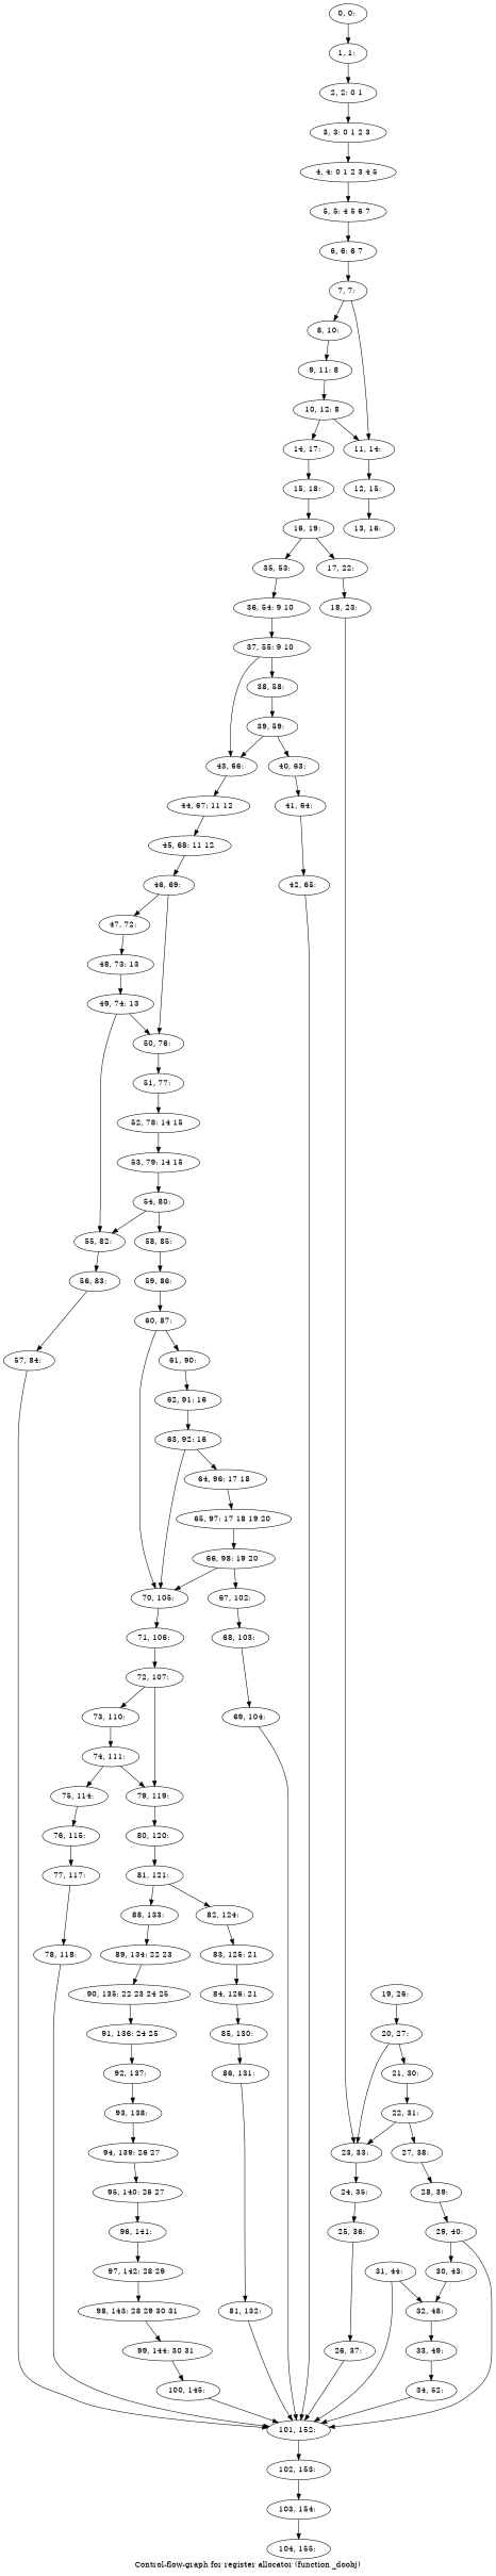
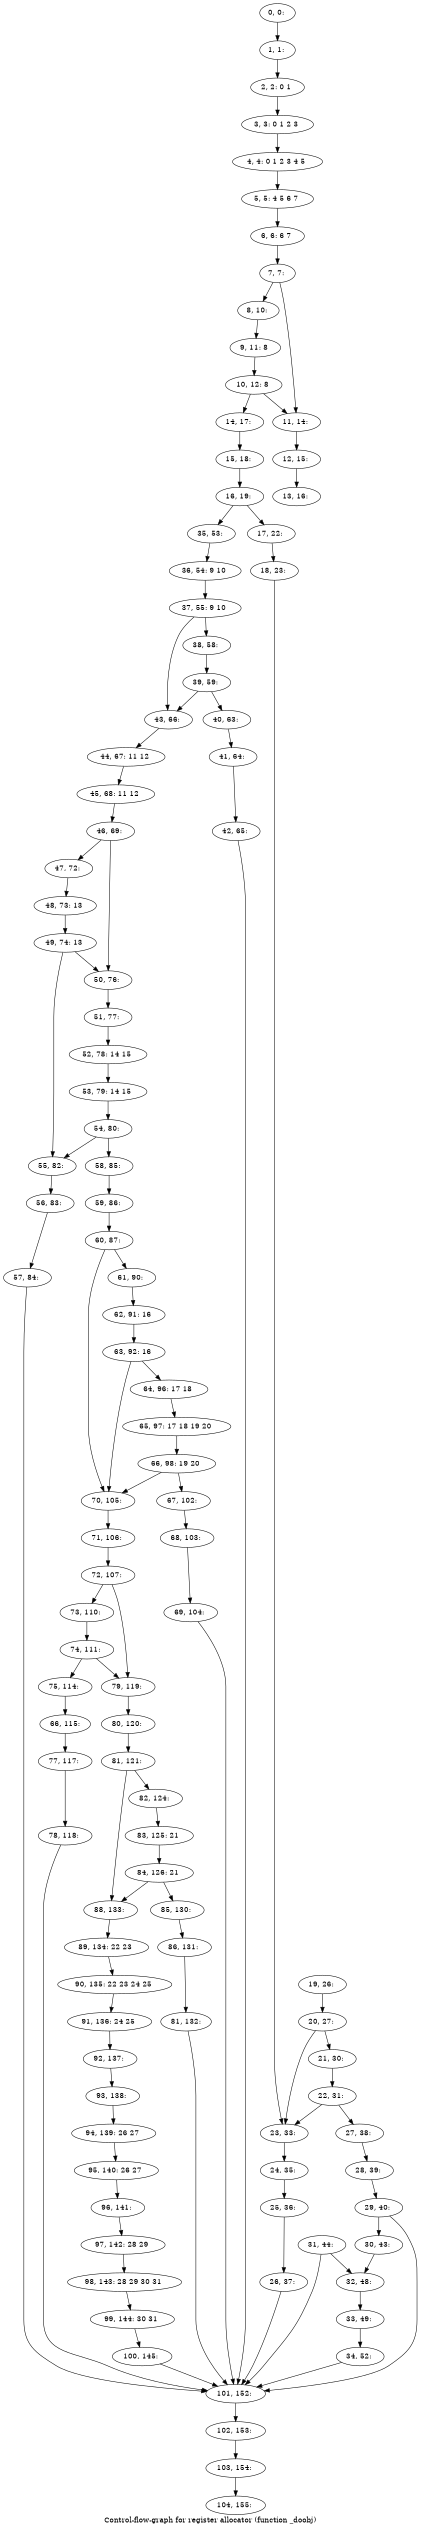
  digraph {
    label="Control-flow-graph for register allocator (function _doobj)"
    n1 [label="0, 0: "]
    n2 [label="1, 1: "]
    n3 [label="2, 2: 0 1 "]
    n4 [label="3, 3: 0 1 2 3 "]
    n5 [label="4, 4: 0 1 2 3 4 5 "]
    n6 [label="5, 5: 4 5 6 7 "]
    n7 [label="6, 6: 6 7 "]
    n8 [label="7, 7: "]
    n9 [label="8, 10: "]
    n10 [label="11, 14: "]
    n11 [label="9, 11: 8 "]
    n12 [label="12, 15: "]
    n13 [label="10, 12: 8 "]
    n14 [label="14, 17: "]
    n15 [label="15, 18: "]
    n16 [label="13, 16: "]
    n17 [label="101, 152: "]
    n18 [label="102, 153: "]
    n19 [label="16, 19: "]
    n20 [label="17, 22: "]
    n21 [label="35, 53: "]
    n22 [label="18, 23: "]
    n23 [label="36, 54: 9 10 "]
    n24 [label="23, 33: "]
    n25 [label="19, 26: "]
    n26 [label="20, 27: "]
    n27 [label="24, 35: "]
    n28 [label="21, 30: "]
    n29 [label="22, 31: "]
    n30 [label="27, 38: "]
    n31 [label="28, 39: "]
    n32 [label="25, 36: "]
    n33 [label="26, 37: "]
    n34 [label="29, 40: "]
    n35 [label="30, 43: "]
    n36 [label="32, 48: "]
    n37 [label="31, 44: "]
    n38 [label="33, 49: "]
    n39 [label="34, 52: "]
    n40 [label="37, 55: 9 10 "]
    n41 [label="38, 58: "]
    n42 [label="43, 66: "]
    n43 [label="39, 59: "]
    n44 [label="44, 67: 11 12 "]
    n45 [label="40, 63: "]
    n46 [label="41, 64: "]
    n47 [label="42, 65: "]
    n48 [label="45, 68: 11 12 "]
    n49 [label="46, 69: "]
    n50 [label="47, 72: "]
    n51 [label="50, 76: "]
    n52 [label="48, 73: 13 "]
    n53 [label="51, 77: "]
    n54 [label="49, 74: 13 "]
    n55 [label="55, 82: "]
    n56 [label="56, 83: "]
    n57 [label="52, 78: 14 15 "]
    n58 [label="53, 79: 14 15 "]
    n59 [label="54, 80: "]
    n60 [label="58, 85: "]
    n61 [label="59, 86: "]
    n62 [label="57, 84: "]
    n63 [label="60, 87: "]
    n64 [label="61, 90: "]
    n65 [label="70, 105: "]
    n66 [label="62, 91: 16 "]
    n67 [label="71, 106: "]
    n68 [label="63, 92: 16 "]
    n69 [label="64, 96: 17 18 "]
    n70 [label="65, 97: 17 18 19 20 "]
    n71 [label="66, 98: 19 20 "]
    n72 [label="67, 102: "]
    n73 [label="68, 103: "]
    n74 [label="69, 104: "]
    n75 [label="72, 107: "]
    n76 [label="73, 110: "]
    n77 [label="79, 119: "]
    n78 [label="74, 111: "]
    n79 [label="80, 120: "]
    n80 [label="75, 114: "]
-   n81 [label="76, 115: "]
+   n81 [label="66, 115:"]
    n82 [label="77, 117: "]
    n83 [label="78, 118: "]
    n84 [label="81, 121: "]
    n85 [label="82, 124: "]
    n86 [label="88, 133: "]
    n87 [label="83, 125: 21 "]
    n88 [label="89, 134: 22 23 "]
    n89 [label="84, 126: 21 "]
    n90 [label="85, 130: "]
    n91 [label="86, 131: "]
    n92 [label="81, 132:"]
    n93 [label="90, 135: 22 23 24 25 "]
    n94 [label="91, 136: 24 25 "]
    n95 [label="92, 137: "]
    n96 [label="93, 138: "]
    n97 [label="94, 139: 26 27 "]
    n98 [label="95, 140: 26 27 "]
    n99 [label="96, 141: "]
    n100 [label="97, 142: 28 29 "]
    n101 [label="98, 143: 28 29 30 31 "]
    n102 [label="99, 144: 30 31 "]
    n103 [label="100, 145: "]
    n104 [label="103, 154: "]
    n105 [label="104, 155: "]
    n1 -> n2
    n2 -> n3
    n3 -> n4
    n4 -> n5
    n5 -> n6
    n6 -> n7
    n7 -> n8
    n8 -> n9
    n8 -> n10
    n9 -> n11
    n10 -> n12
    n11 -> n13
    n12 -> n16
    n13 -> n10
    n13 -> n14
    n14 -> n15
    n15 -> n19
    n17 -> n18
    n18 -> n104
    n19 -> n20
    n19 -> n21
    n20 -> n22
    n21 -> n23
    n22 -> n24
    n23 -> n40
    n24 -> n27
    n25 -> n26
    n26 -> n24
    n26 -> n28
    n27 -> n32
    n28 -> n29
    n29 -> n24
    n29 -> n30
    n30 -> n31
    n31 -> n34
    n32 -> n33
    n33 -> n17
    n34 -> n17
    n34 -> n35
    n35 -> n36
    n36 -> n38
    n37 -> n17
    n37 -> n36
    n38 -> n39
    n39 -> n17
    n40 -> n41
    n40 -> n42
    n41 -> n43
    n42 -> n44
    n43 -> n42
    n43 -> n45
    n44 -> n48
    n45 -> n46
    n46 -> n47
    n47 -> n17
    n48 -> n49
    n49 -> n50
    n49 -> n51
    n50 -> n52
    n51 -> n53
    n52 -> n54
    n53 -> n57
    n54 -> n51
    n54 -> n55
    n55 -> n56
    n56 -> n62
    n57 -> n58
    n58 -> n59
    n59 -> n55
    n59 -> n60
    n60 -> n61
    n61 -> n63
    n62 -> n17
    n63 -> n64
    n63 -> n65
    n64 -> n66
    n65 -> n67
    n66 -> n68
    n67 -> n75
    n68 -> n65
    n68 -> n69
    n69 -> n70
    n70 -> n71
    n71 -> n65
    n71 -> n72
    n72 -> n73
    n73 -> n74
    n74 -> n17
    n75 -> n76
    n75 -> n77
    n76 -> n78
    n77 -> n79
    n78 -> n77
    n78 -> n80
    n79 -> n84
    n80 -> n81
    n81 -> n82
    n82 -> n83
    n83 -> n17
    n84 -> n85
    n84 -> n86
    n85 -> n87
    n86 -> n88
    n87 -> n89
    n88 -> n93
+   n89 -> n86
    n89 -> n90
    n90 -> n91
    n91 -> n92
    n92 -> n17
    n93 -> n94
    n94 -> n95
    n95 -> n96
    n96 -> n97
    n97 -> n98
    n98 -> n99
    n99 -> n100
    n100 -> n101
    n101 -> n102
    n102 -> n103
    n103 -> n17
    n104 -> n105
  }
